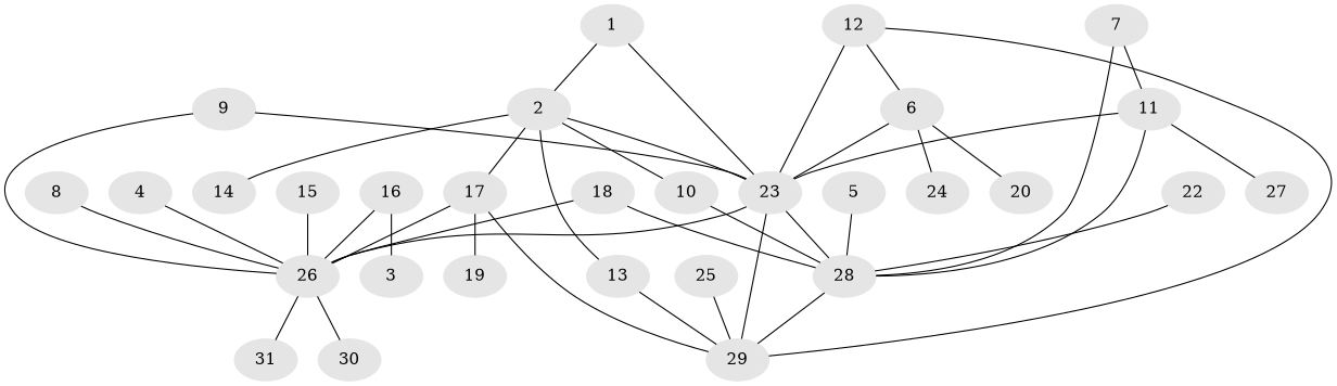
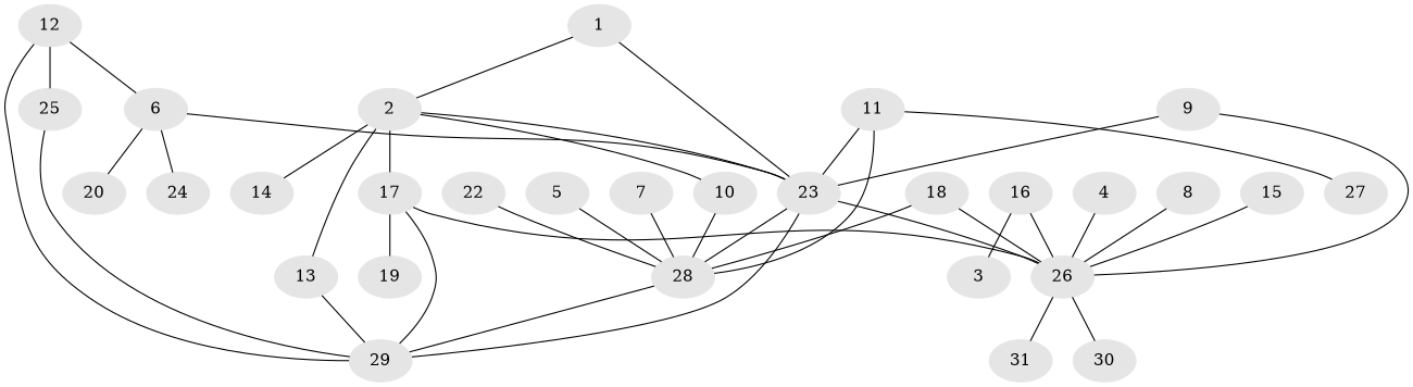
  graph {
    node [color=gray90 style=filled]
    edge [weight=1.0]
    1
    2
    23
    10
    13
    14
    17
    6
    20
    24
    28
    26
    29
    19
    4
    30
    31
    5
    7
    11
    27
    8
    9
    12
    15
    16
    3
    18
    22
    25
    1 -- 2
    1 -- 23
    2 -- 23
    2 -- 10
    2 -- 13
    2 -- 14
    2 -- 17 [weight=2.0]
    23 -- 28
    23 -- 26 [weight=2.0]
    23 -- 29
    10 -- 28
    13 -- 29
    17 -- 26
    17 -- 29
    17 -- 19
    6 -- 23
    6 -- 20
    6 -- 24
    28 -- 29
    26 -- 30
    26 -- 31
    4 -- 26
    5 -- 28
    7 -- 28
-   7 -- 11
    11 -- 23
    11 -- 28
    11 -- 27
    8 -- 26
    9 -- 23
    9 -- 26
-   12 -- 23 [weight=2.0]
+   12 -- 25 [weight=2.0]
    12 -- 6
    12 -- 29
    15 -- 26
    16 -- 26
    16 -- 3
    18 -- 28
    18 -- 26
    22 -- 28
    25 -- 29
  }
